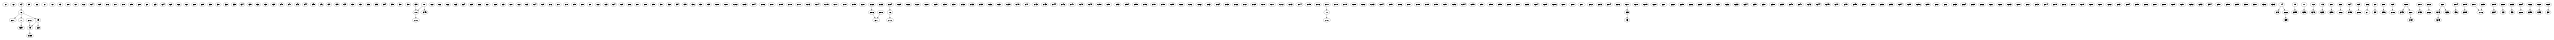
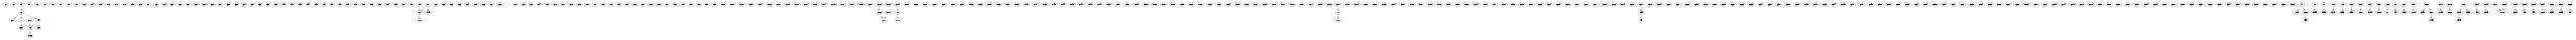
  strict digraph {
    edge [weight=1]
    c1
    c2
    c4
    v2
    c227
    v7
    v9
    c5
    c6
    c7
    c8
    c9
    c10
    c11
    c12
    c14
    c15
    c16
    c17
    c18
    c19
    c20
    c21
    c23
    c24
    c25
    c26
    c27
    c28
    c29
    c30
    c31
    c32
    c33
    c34
    c35
    c36
    c38
    c39
    c40
    c41
    c43
    c44
    c45
    c46
    c47
    c48
    c49
    c50
    c51
    c52
    c53
    c54
    c55
    c57
    c58
    c59
    v10
    c120
    c60
    c61
    c62
    c63
    c64
    c65
    c66
    c67
    c68
-   c69
    c70
    c72
    c73
    c74
    c75
    c76
    c77
    c78
    c79
    c80
    c81
    c82
    c83
    c84
    c85
    c86
    c87
    c88
    c90
    c91
    c92
    c94
    c95
    c96
    c98
    c99
    c100
    c101
    c102
    c103
    c104
    c106
    c107
    c109
    c110
    c111
    c113
    c114
    c115
    c117
    c118
    c119
    c121
    c122
    co16
    c271
    c123
    c124
    v6
    c112
    c125
    c126
    c127
    c128
    c129
    c130
    c131
    c132
    c133
    c135
    c136
    c137
    c139
    c140
    c141
    c142
    c143
    c144
    c146
    c147
    c148
    c149
    c150
    c151
    c153
    c154
    c155
    c156
    c157
    c158
    c159
    c160
    c161
    c162
    c163
    c164
    c165
    c166
    c167
    c169
    c170
    c171
    c172
    c173
    c174
    c175
    c176
    c177
    v1
    c181
    c178
    c179
    c180
    c182
    c183
    c184
    c185
    c186
    c187
    c188
    c189
    c190
    c191
    c192
    c194
    c195
    c197
    c198
    c199
    c200
    c201
    c202
    v3
    c138
    c203
    c204
    c205
    c206
    c207
    c210
    c211
    c212
    c213
    c214
    c216
    c217
    co3
    c3
    c218
    c219
    c220
    c221
    c222
    c225
    c226
    c229
    c230
    c231
    c232
    c233
    c234
    c235
    c237
    c238
    c239
    c240
    c241
    c242
    c244
    c245
    c247
    c248
    c249
    c250
    c251
    c252
    c253
    c254
    c255
    c256
    c259
    c260
    c261
    c263
    c264
    c265
    c266
    c267
    c268
    c269
    c270
    c272
    c273
    c274
    c275
    c276
    c278
    c279
    c280
    c281
    c282
    c283
    c284
    c285
    c286
    c287
    c288
    c289
    c291
    c292
    c293
    n271 [label=c394]
    c297
    c298
    c299
    c300
    c301
    c302
    c303
    c257
    c22
    v4
    c13
    co22
    c89
    v5
    c295
    v8
    c145
    v11
    c296
    v12
    c246
    v13
    c223
    co1
    c290
    co2
    c168
    co4
    c105
    co5
    c208
    co6
    c71
    co7
    c97
    co8
    c196
    co9
    c108
    co10
    c243
    co27
    c134
    co11
    c152
    co12
    c262
    co13
    c215
    co14
    c56
    co15
    c209
    co17
    c116
    co18
    co19
    c224
    co20
    c42
    co21
    c236
    co23
    c93
    co24
    c228
    co25
    co26
    c258
    co28
    c193
    co29
    c37
    c4 -> v2
    v2 -> c227
    v2 -> v7
    v2 -> v9
    v7 -> c257
    v9 -> v3
    v9 -> c22
    c59 -> v10
    v10 -> c120
    c122 -> co16
    co16 -> c271
    c124 -> v6
    v6 -> c112
    c177 -> v1
    v1 -> c181
    c202 -> v3
    v3 -> c138
    c217 -> co3
    co3 -> c3
    v4 -> c13
    v4 -> co22
    co22 -> c89
    v5 -> c295
    v8 -> v10
    v8 -> c145
    v11 -> c296
    v12 -> c246
    v13 -> c223
    co1 -> c290
    co2 -> c168
    co4 -> c105
    co5 -> c208
    co6 -> c71
    co7 -> c97
    co8 -> c196
    co9 -> c108
    co10 -> c243
    co10 -> co27
    co27 -> c134
    co11 -> c152
    co12 -> c262
    co13 -> c215
    co14 -> c56
    co15 -> c209
    co17 -> c116
    co18 -> c271
    co19 -> c224
    co20 -> c42
    co21 -> co13
    co21 -> c236
    co23 -> c93
    co24 -> c228
    co25 -> c116
    co26 -> c258
    co28 -> c193
    co29 -> c37
  }
